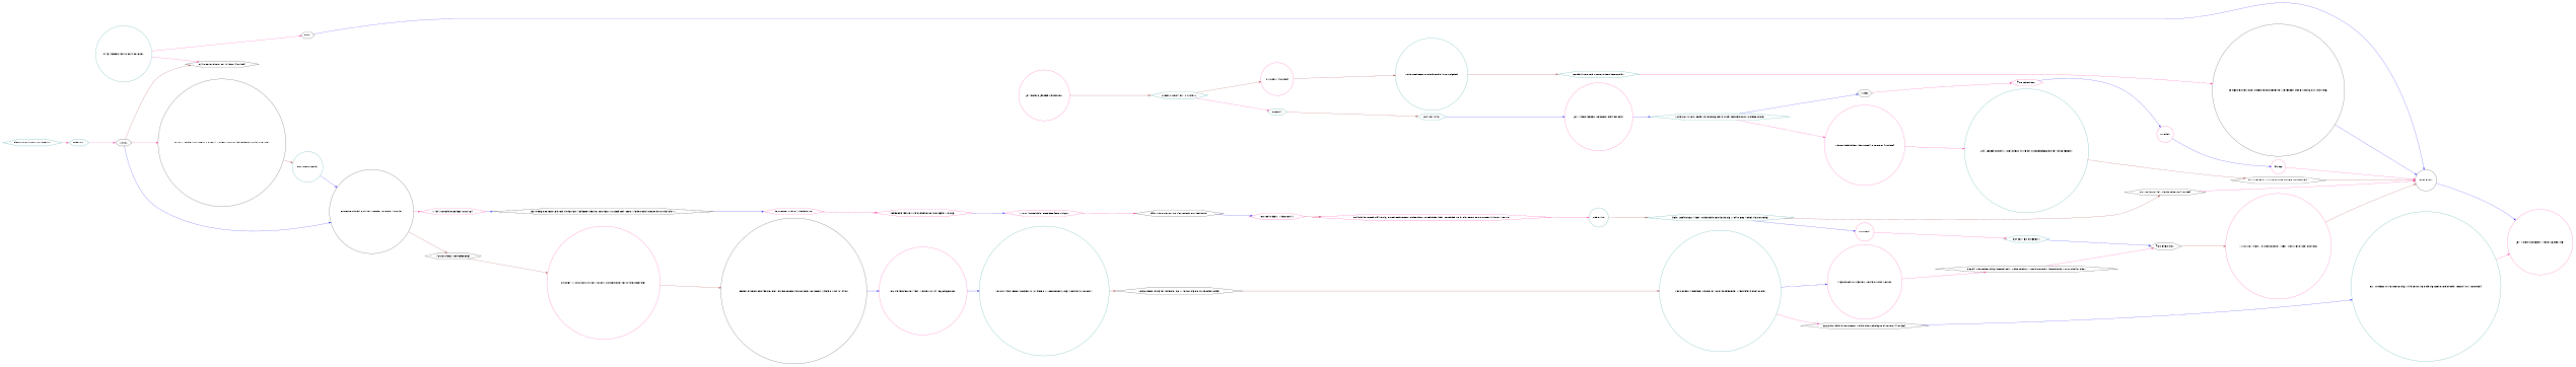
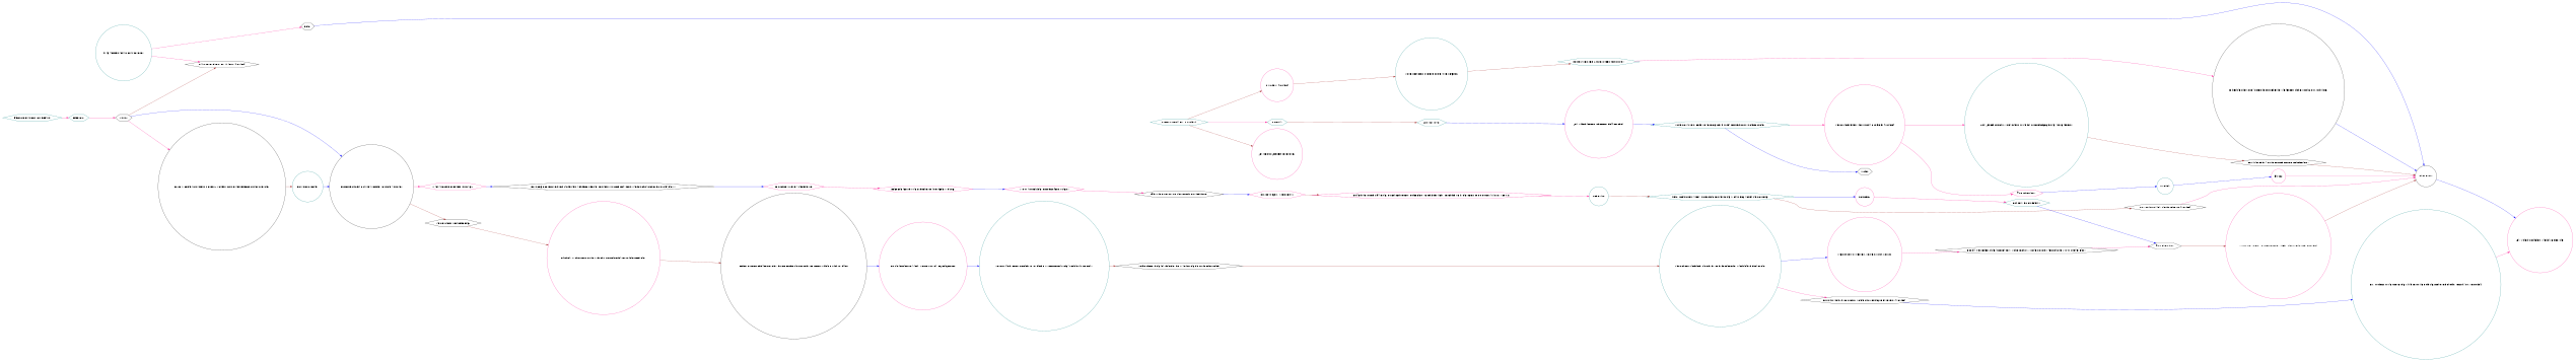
  digraph {
    fontname="DejaVu Sans"
    rankdir=LR
    node [color=deeppink fontname="DejaVu Sans" shape=hexagon]
    edge [color=deeppink fontname="DejaVu Sans"]
    "EleanorRank1Convo1 begins." [color=teal]
    n2 [color=teal label="Eleanor?"]
    n3 [color=black label="Mmm?"]
    n4 [color=black label="Po co w ogóle korzystasz z czatu? Możesz rozmawiać telepatycznie, prawda?" shape=circle]
    n5 [color=black label="Tylko sprawdzam czy żyjesz. [Koniec]"]
    n6 [color=black label="Szczerze chodzi o dwie kwestie. Kontrola i sztuka." shape=circle]
    n7 [color=teal label="Sprytne pytanie." shape=circle]
    n8 [label="Jak bardzo JESTEŚ zakażona?" shape=circle]
    n9 [color=teal label="Pytasz z troski czy z nudów?"]
    n10 [color=teal label="Z troski."]
    n11 [label="Z nudów. [Koniec]" shape=circle]
    n12 [color=teal label="Żyję i jestem lekko poirytowana." shape=circle]
    n13 [color=black label="Bajo."]
    n14 [color=black label="Nie panujesz nad telepatią?"]
    n15 [label="W jaki sposób czat jest \"sztuką\"?"]
    n16 [color=teal label="Ach, jak miło."]
    n17 [color=teal label="Może zechcesz znaleźć sobie inne zajęcie?" shape=circle]
    "Chat ends." [color=black shape=circle]
    n19 [label="Słuchaj, wychowano mnie w duchu uprzejmości. Brytyjska tradycja." shape=circle]
    n20 [color=black label="Bo mogę popracować nad ułożeniem każdego zdania, zamiast wrzucać cały sens wiadomości prosto do twojej głowy."]
    n21 [label="Jak widać, jestem obrazem delikatności." shape=circle]
    n22 [color=teal label="Spróbuj zapytać Artura o jego hemoroidy."]
    n23 [label="Jak widać, podjęłam właściwą decyzję." shape=circle]
    n24 [color=black label="Celem grzeczności jest to, aby druga osoba nie poznała, co rzeczywiście o nich myślisz." shape=circle]
    n25 [label="To proste, nudne i nieciekawe."]
    n26 [color=teal label="Może powinnam paść na kanapę, abyś mógł zetrzeć pot z mojego czoła?"]
    n27 [color=black label="To będzie pierwsze i ostatnie ostrzeżenie. Nie jestem ciekawostką przyrodniczą." shape=circle]
    n28 [label="Co nie jest łatwe, kiedy wasze umysły są połączone." shape=circle]
    n29 [label="Telepatia jest równie subtelna co kopnięcie w dupę."]
    n30 [color=black label="Może."]
    n31 [label="Nie powiedziałem, że z troski o CIEBIE. [Koniec]" shape=circle]
    n32 [color=teal label="Na przykład, teraz mogłabym myśleć o wypatroszeniu cię i nadzianiu na pal..." shape=circle]
    n33 [label="W tym kontekście, czat jest fascynujący."]
    n34 [label="+10 Chemistry"]
    n35 [color=teal label="Ach! Jesteś ostrożny. Traktujesz mnie jak przerażającą lamię, którą jestem." shape=circle]
    n36 [color=black label="...albo cieszyć się jak dziecko, bo w końcu się do mnie odezwałeś."]
    n37 [color=black label="Głównie przez to, co nie zostało powiedziane."]
-   n38 [label="Uważaj." shape=circle]
+   n38 [color=teal label="Uważaj." shape=circle]
    n39 [color=black label="Powinieneś był mnie poznać PRZED zakażeniem."]
    n40 [color=teal label="Nie możesz wiedzieć. Ale gdyby to była telepatia, wiedziałbyś doskonale." shape=circle]
    n41 [label="\"Czytaj między wierszami\"?"]
    n42 [label="Gryzę." shape=circle]
    n43 [label="Więc chodzi o nieokazywanie swoich uczuć?" shape=circle]
    n44 [color=black label="Brzmisz, jakbyś po prostu wolała chować się za ekranem. [Koniec]"]
    n45 [label="Dokładnie. Przed Höllvanią, przed Techrotem, polegałam na tekście, żeby zarabiać na życie. Teraz to po prostu luksus. Kaprys."]
    n46 [color=black label="Dopóki nie zadecyduję inaczej, tak. Może zachowywanie pozorów jest głupie w tym piekle, ale..."]
    n47 [color=teal label="Czy możesz mnie naprawdę winić za to, że próbuję zachować choćby resztki prywatności?" shape=circle]
    n48 [color=teal label="Zabawka." shape=circle]
    n49 [color=black label="+20 Chemistry"]
    n50 [color=teal label="Żeby zabić czas, kiedy moje ciało zamienia się w chimerę, której nie poznaję."]
    n51 [label="...wszyscy mamy swoje sposoby, żeby nie zwariować, prawda?" shape=circle]
    n52 [label="Pomaga?" shape=circle]
    n53 [color=black label="Um.. to brzmi jak niezła zabawa. [Koniec]"]
    n54 [color=teal label="Och tak. Bo przecież..."]
    "EleanorRank1Convo1 begins." -> n2
    n2 -> n3
    n3 -> n4
    n3 -> n5 [color=brown]
    n3 -> n6 [color=blue]
    n4 -> n7 [color=brown]
    n6 -> n14 [color=brown]
    n6 -> n15
    n7 -> n6 [color=blue]
-   n8 -> n9 [color=brown]
+   n9 -> n8 [color=brown]
    n9 -> n10
    n9 -> n11 [color=brown]
    n10 -> n16 [color=brown]
    n11 -> n17 [color=brown]
    n12 -> n5
    n12 -> n13
    n13 -> "Chat ends." [color=blue]
    n14 -> n19 [color=brown]
    n15 -> n20 [color=blue]
    n16 -> n21 [color=blue]
    n17 -> n22 [color=brown]
    "Chat ends." -> n23 [color=blue]
    n19 -> n24 [color=brown]
    n20 -> n25 [color=blue]
    n21 -> n26 [color=blue]
    n22 -> n27
    n24 -> n28 [color=blue]
    n25 -> n29
    n26 -> n30 [color=blue]
    n26 -> n31
    n27 -> "Chat ends." [color=blue]
    n28 -> n32 [color=blue]
    n29 -> n33 [color=blue]
-   n30 -> n34
+   n31 -> n34
    n31 -> n35
    n32 -> n36 [color=brown]
    n33 -> n37
    n34 -> n38 [color=blue]
    n35 -> n39 [color=brown]
    n36 -> n40 [color=brown]
    n37 -> n41 [color=blue]
    n38 -> n42 [color=blue]
    n39 -> "Chat ends." [color=brown]
    n40 -> n43 [color=blue]
    n40 -> n44
    n41 -> n45 [color=brown]
    n42 -> "Chat ends."
    n43 -> n46
    n44 -> n47 [color=blue]
    n45 -> n48
    n46 -> n49
    n47 -> n23
    n48 -> n50 [color=brown]
    n49 -> n51 [color=brown]
    n50 -> n52 [color=blue]
    n50 -> n53 [color=brown]
    n51 -> "Chat ends." [color=brown]
    n52 -> n54
    n53 -> "Chat ends."
    n54 -> n49 [color=blue]
  }
